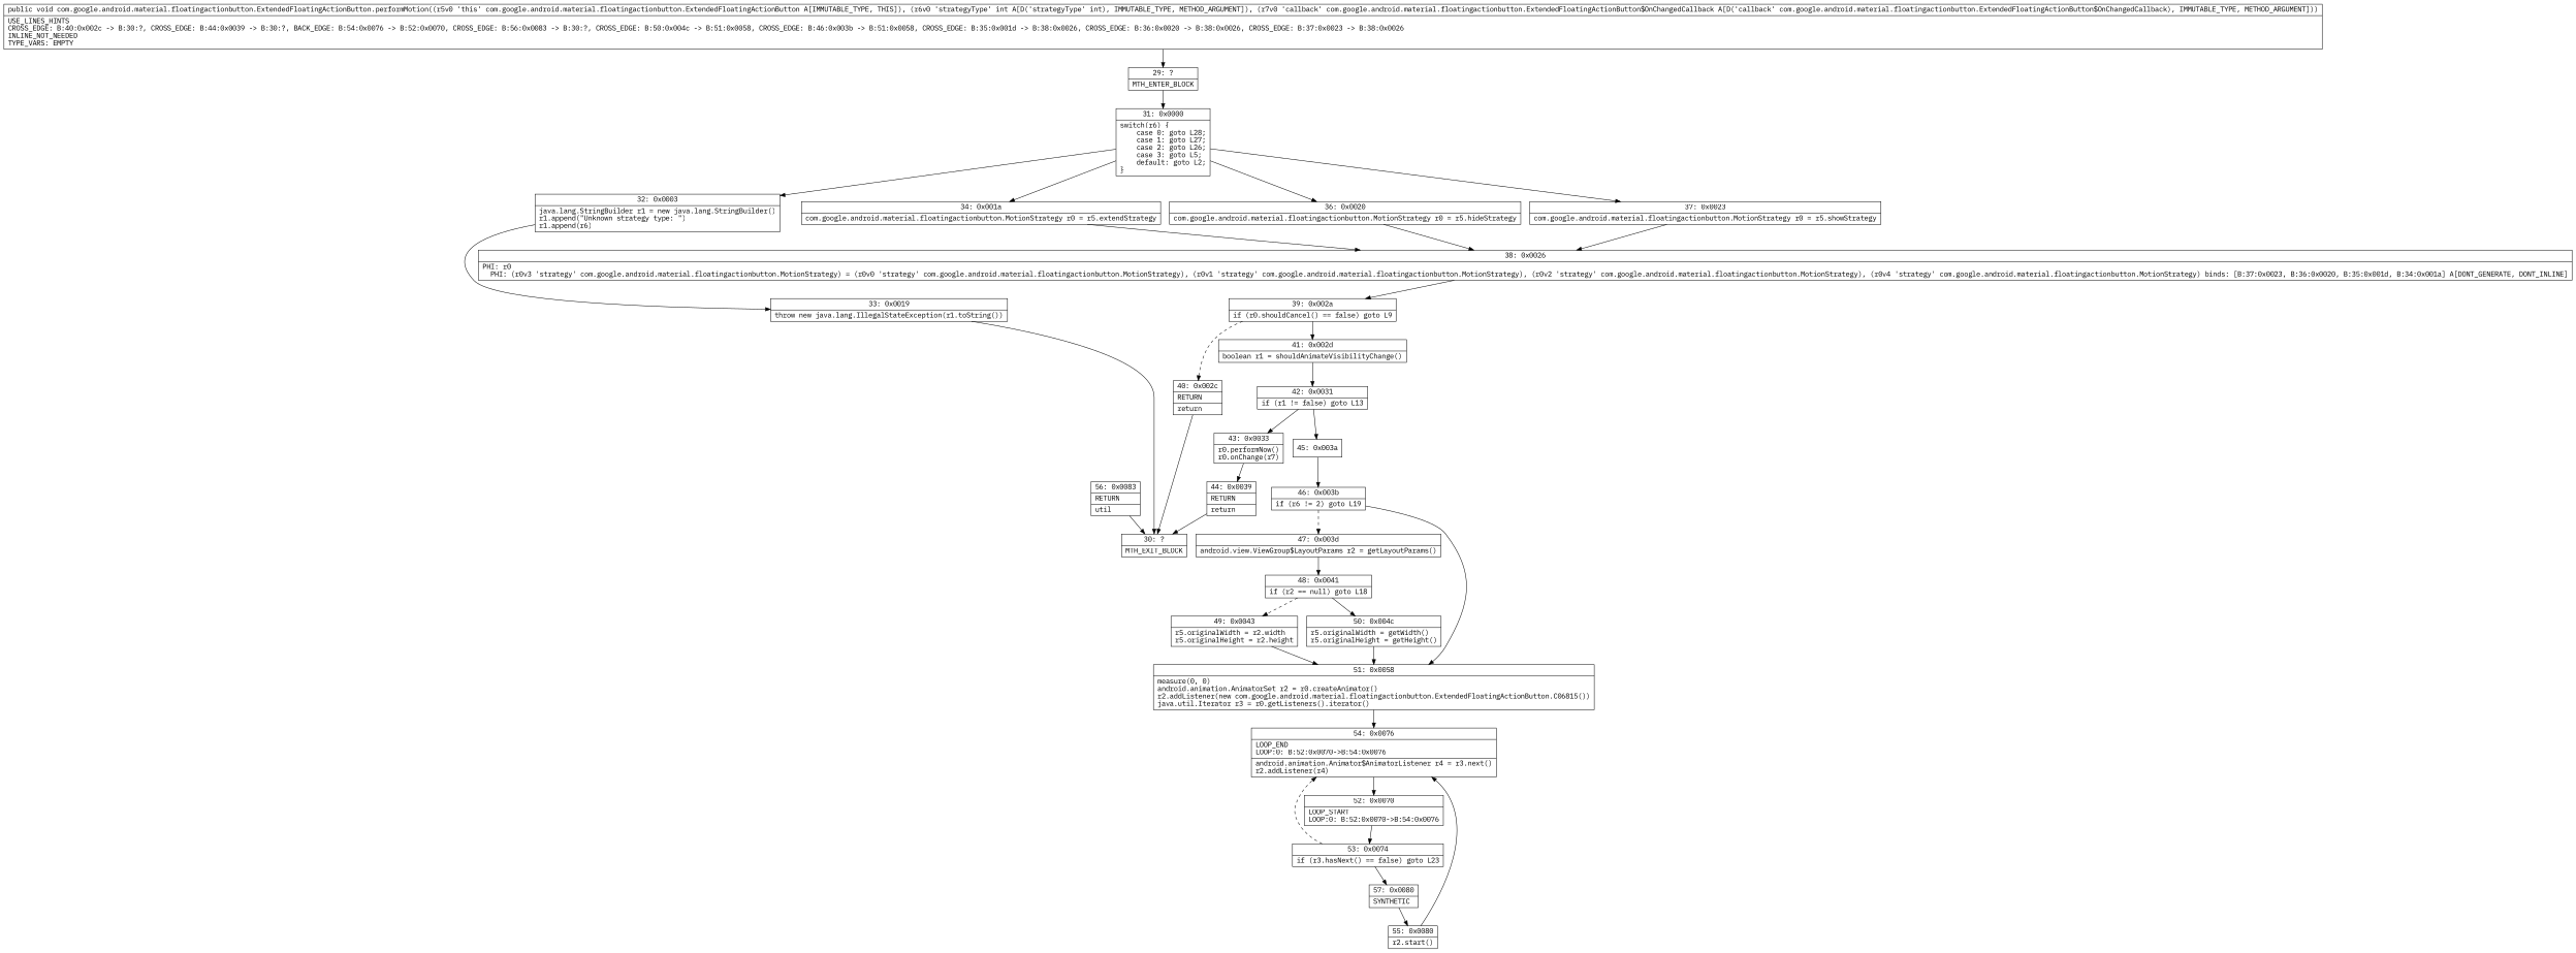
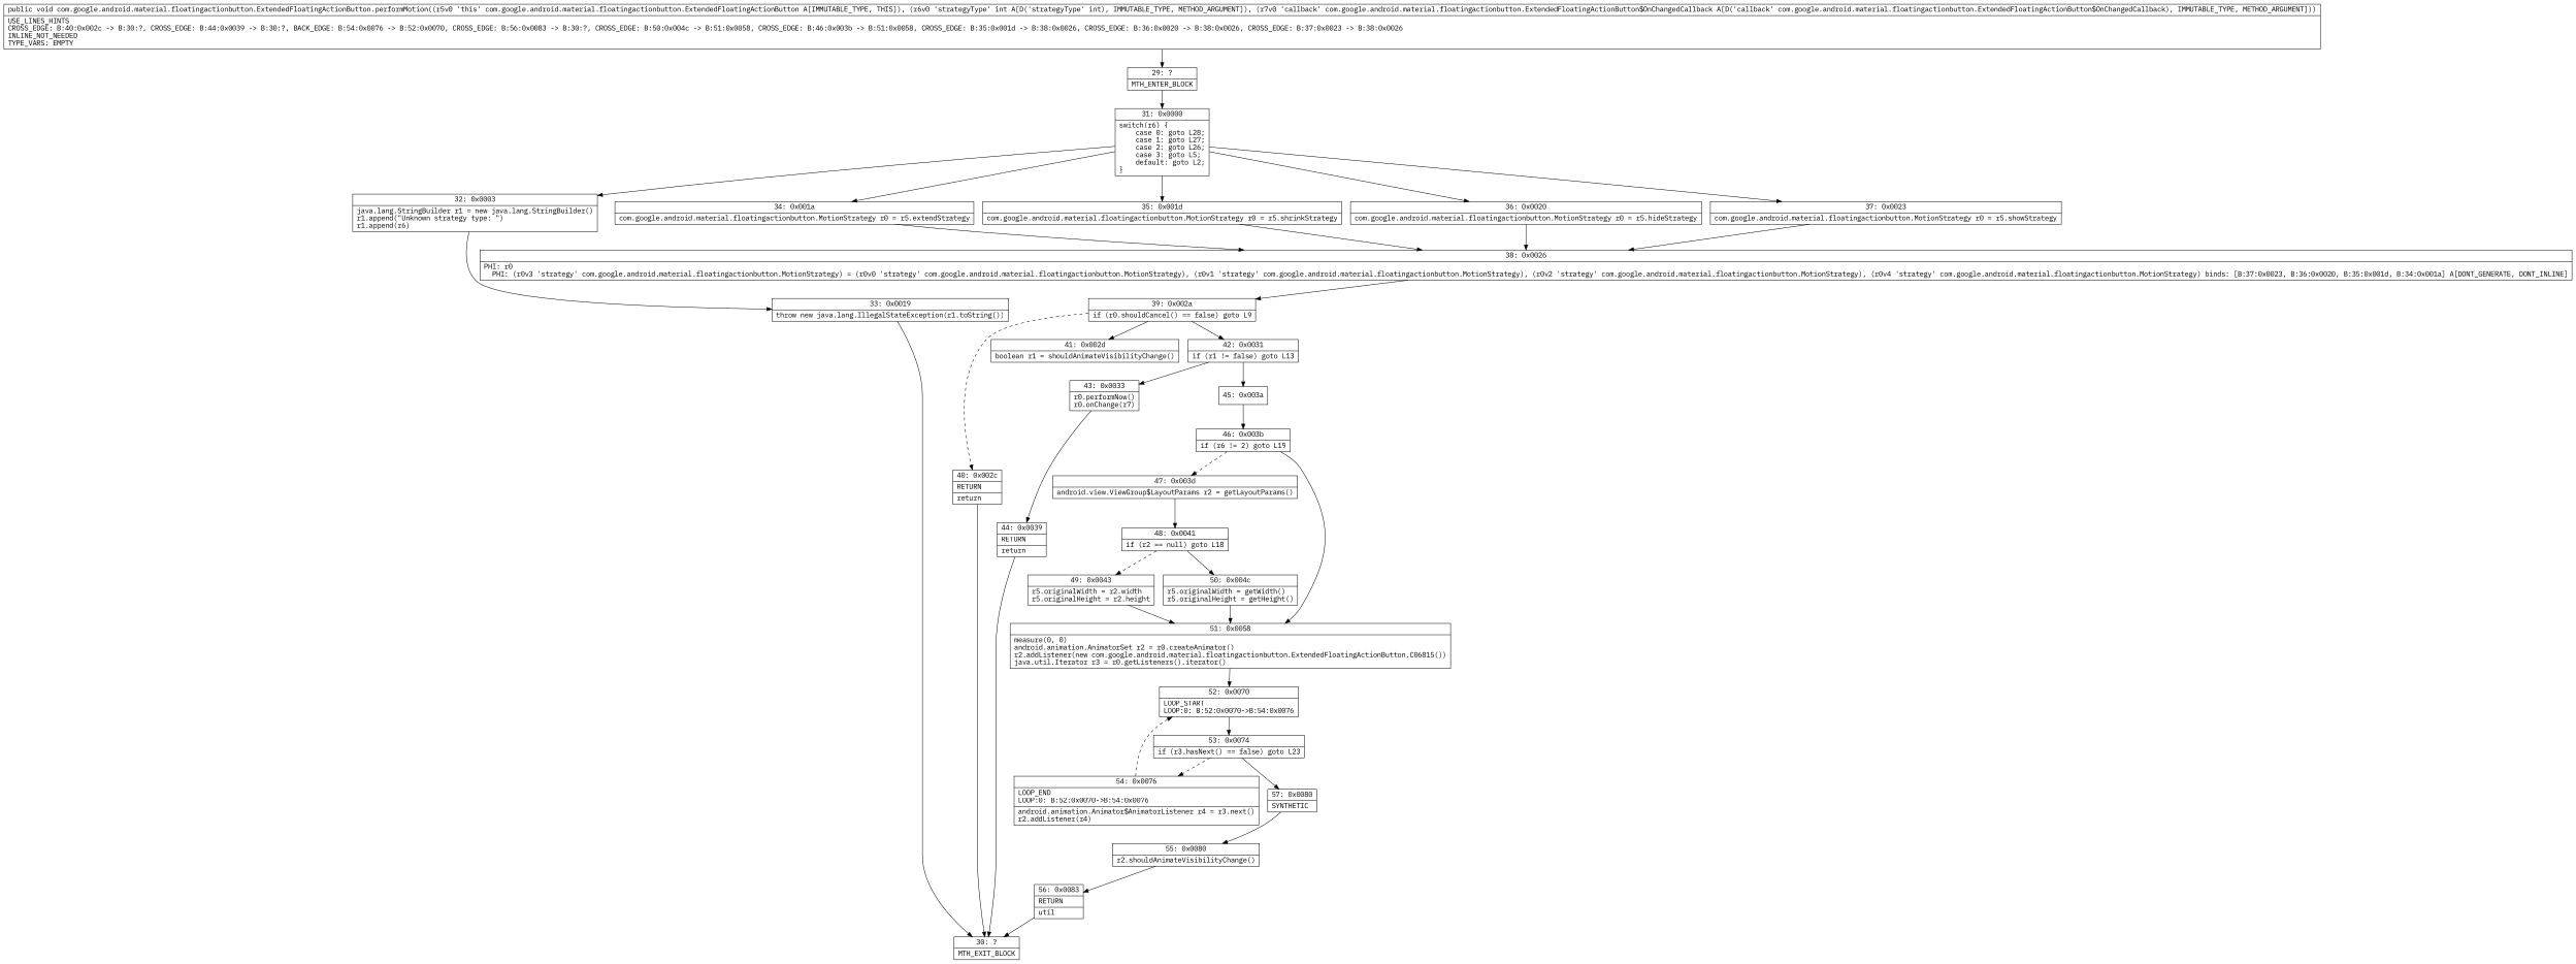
  digraph {
    fontname="IBM Plex Mono"
    node [fontname="IBM Plex Mono" shape=record]
    edge [fontname="IBM Plex Mono"]
    n1 [label="{29\:\ ?|MTH_ENTER_BLOCK\l}"]
    n2 [label="{31\:\ 0x0000|switch(r6) \{\l    case 0: goto L28;\l    case 1: goto L27;\l    case 2: goto L26;\l    case 3: goto L5;\l    default: goto L2;\l\}\l}"]
    n3 [label="{32\:\ 0x0003|java.lang.StringBuilder r1 = new java.lang.StringBuilder()\lr1.append(\"Unknown strategy type: \")\lr1.append(r6)\l}"]
    n4 [label="{34\:\ 0x001a|com.google.android.material.floatingactionbutton.MotionStrategy r0 = r5.extendStrategy\l}"]
+   n5 [label="{35\:\ 0x001d|com.google.android.material.floatingactionbutton.MotionStrategy r0 = r5.shrinkStrategy\l}"]
    n6 [label="{36\:\ 0x0020|com.google.android.material.floatingactionbutton.MotionStrategy r0 = r5.hideStrategy\l}"]
    n7 [label="{37\:\ 0x0023|com.google.android.material.floatingactionbutton.MotionStrategy r0 = r5.showStrategy\l}"]
    n8 [label="{33\:\ 0x0019|throw new java.lang.IllegalStateException(r1.toString())\l}"]
    n9 [label="{38\:\ 0x0026|PHI: r0 \l  PHI: (r0v3 'strategy' com.google.android.material.floatingactionbutton.MotionStrategy) = (r0v0 'strategy' com.google.android.material.floatingactionbutton.MotionStrategy), (r0v1 'strategy' com.google.android.material.floatingactionbutton.MotionStrategy), (r0v2 'strategy' com.google.android.material.floatingactionbutton.MotionStrategy), (r0v4 'strategy' com.google.android.material.floatingactionbutton.MotionStrategy) binds: [B:37:0x0023, B:36:0x0020, B:35:0x001d, B:34:0x001a] A[DONT_GENERATE, DONT_INLINE]\l}"]
    n10 [label="{30\:\ ?|MTH_EXIT_BLOCK\l}"]
    n11 [label="{39\:\ 0x002a|if (r0.shouldCancel() == false) goto L9\l}"]
    n12 [label="{40\:\ 0x002c|RETURN\l|return\l}"]
    n13 [label="{41\:\ 0x002d|boolean r1 = shouldAnimateVisibilityChange()\l}"]
    n14 [label="{42\:\ 0x0031|if (r1 != false) goto L13\l}"]
    n15 [label="{43\:\ 0x0033|r0.performNow()\lr0.onChange(r7)\l}"]
    n16 [label="{45\:\ 0x003a}"]
    n17 [label="{44\:\ 0x0039|RETURN\l|return\l}"]
    n18 [label="{46\:\ 0x003b|if (r6 != 2) goto L19\l}"]
    n19 [label="{47\:\ 0x003d|android.view.ViewGroup$LayoutParams r2 = getLayoutParams()\l}"]
    n20 [label="{51\:\ 0x0058|measure(0, 0)\landroid.animation.AnimatorSet r2 = r0.createAnimator()\lr2.addListener(new com.google.android.material.floatingactionbutton.ExtendedFloatingActionButton.C06815())\ljava.util.Iterator r3 = r0.getListeners().iterator()\l}"]
    n21 [label="{48\:\ 0x0041|if (r2 == null) goto L18\l}"]
    n22 [label="{52\:\ 0x0070|LOOP_START\lLOOP:0: B:52:0x0070\-\>B:54:0x0076\l}"]
    n23 [label="{49\:\ 0x0043|r5.originalWidth = r2.width\lr5.originalHeight = r2.height\l}"]
    n24 [label="{50\:\ 0x004c|r5.originalWidth = getWidth()\lr5.originalHeight = getHeight()\l}"]
    n25 [label="{53\:\ 0x0074|if (r3.hasNext() == false) goto L23\l}"]
    n26 [label="{54\:\ 0x0076|LOOP_END\lLOOP:0: B:52:0x0070\-\>B:54:0x0076\l|android.animation.Animator$AnimatorListener r4 = r3.next()\lr2.addListener(r4)\l}"]
    n27 [label="{57\:\ 0x0080|SYNTHETIC\l}"]
-   n28 [label="{55\:\ 0x0080|r2.start()\l}"]
+   n28 [label="{55\:\ 0x0080|r2.shouldAnimateVisibilityChange()\l}"]
    n29 [label="{56\:\ 0x0083|RETURN\l|util\l}"]
    n30 [label="{public void com.google.android.material.floatingactionbutton.ExtendedFloatingActionButton.performMotion((r5v0 'this' com.google.android.material.floatingactionbutton.ExtendedFloatingActionButton A[IMMUTABLE_TYPE, THIS]), (r6v0 'strategyType' int A[D('strategyType' int), IMMUTABLE_TYPE, METHOD_ARGUMENT]), (r7v0 'callback' com.google.android.material.floatingactionbutton.ExtendedFloatingActionButton$OnChangedCallback A[D('callback' com.google.android.material.floatingactionbutton.ExtendedFloatingActionButton$OnChangedCallback), IMMUTABLE_TYPE, METHOD_ARGUMENT]))  | USE_LINES_HINTS\lCROSS_EDGE: B:40:0x002c \-\> B:30:?, CROSS_EDGE: B:44:0x0039 \-\> B:30:?, BACK_EDGE: B:54:0x0076 \-\> B:52:0x0070, CROSS_EDGE: B:56:0x0083 \-\> B:30:?, CROSS_EDGE: B:50:0x004c \-\> B:51:0x0058, CROSS_EDGE: B:46:0x003b \-\> B:51:0x0058, CROSS_EDGE: B:35:0x001d \-\> B:38:0x0026, CROSS_EDGE: B:36:0x0020 \-\> B:38:0x0026, CROSS_EDGE: B:37:0x0023 \-\> B:38:0x0026\lINLINE_NOT_NEEDED\lTYPE_VARS: EMPTY\l}"]
    n1 -> n2
    n2 -> n3
    n2 -> n4
+   n2 -> n5
    n2 -> n6
    n2 -> n7
    n3 -> n8
    n4 -> n9
+   n5 -> n9
    n6 -> n9
    n7 -> n9
    n8 -> n10
    n9 -> n11
    n11 -> n12 [style=dashed]
    n11 -> n13
    n12 -> n10
-   n13 -> n14
+   n11 -> n14
    n14 -> n15 [style=solid]
    n14 -> n16
    n15 -> n17
    n16 -> n18
    n17 -> n10
    n18 -> n19 [style=dashed]
    n18 -> n20
    n19 -> n21
-   n20 -> n26
+   n20 -> n22
    n21 -> n23 [style=dashed]
    n21 -> n24
    n22 -> n25
    n23 -> n20
    n24 -> n20
    n25 -> n26 [style=dashed]
    n25 -> n27
-   n26 -> n22
+   n26 -> n22 [style=dashed]
    n27 -> n28
-   n28 -> n26
+   n28 -> n29
    n29 -> n10
    n30 -> n1
  }
